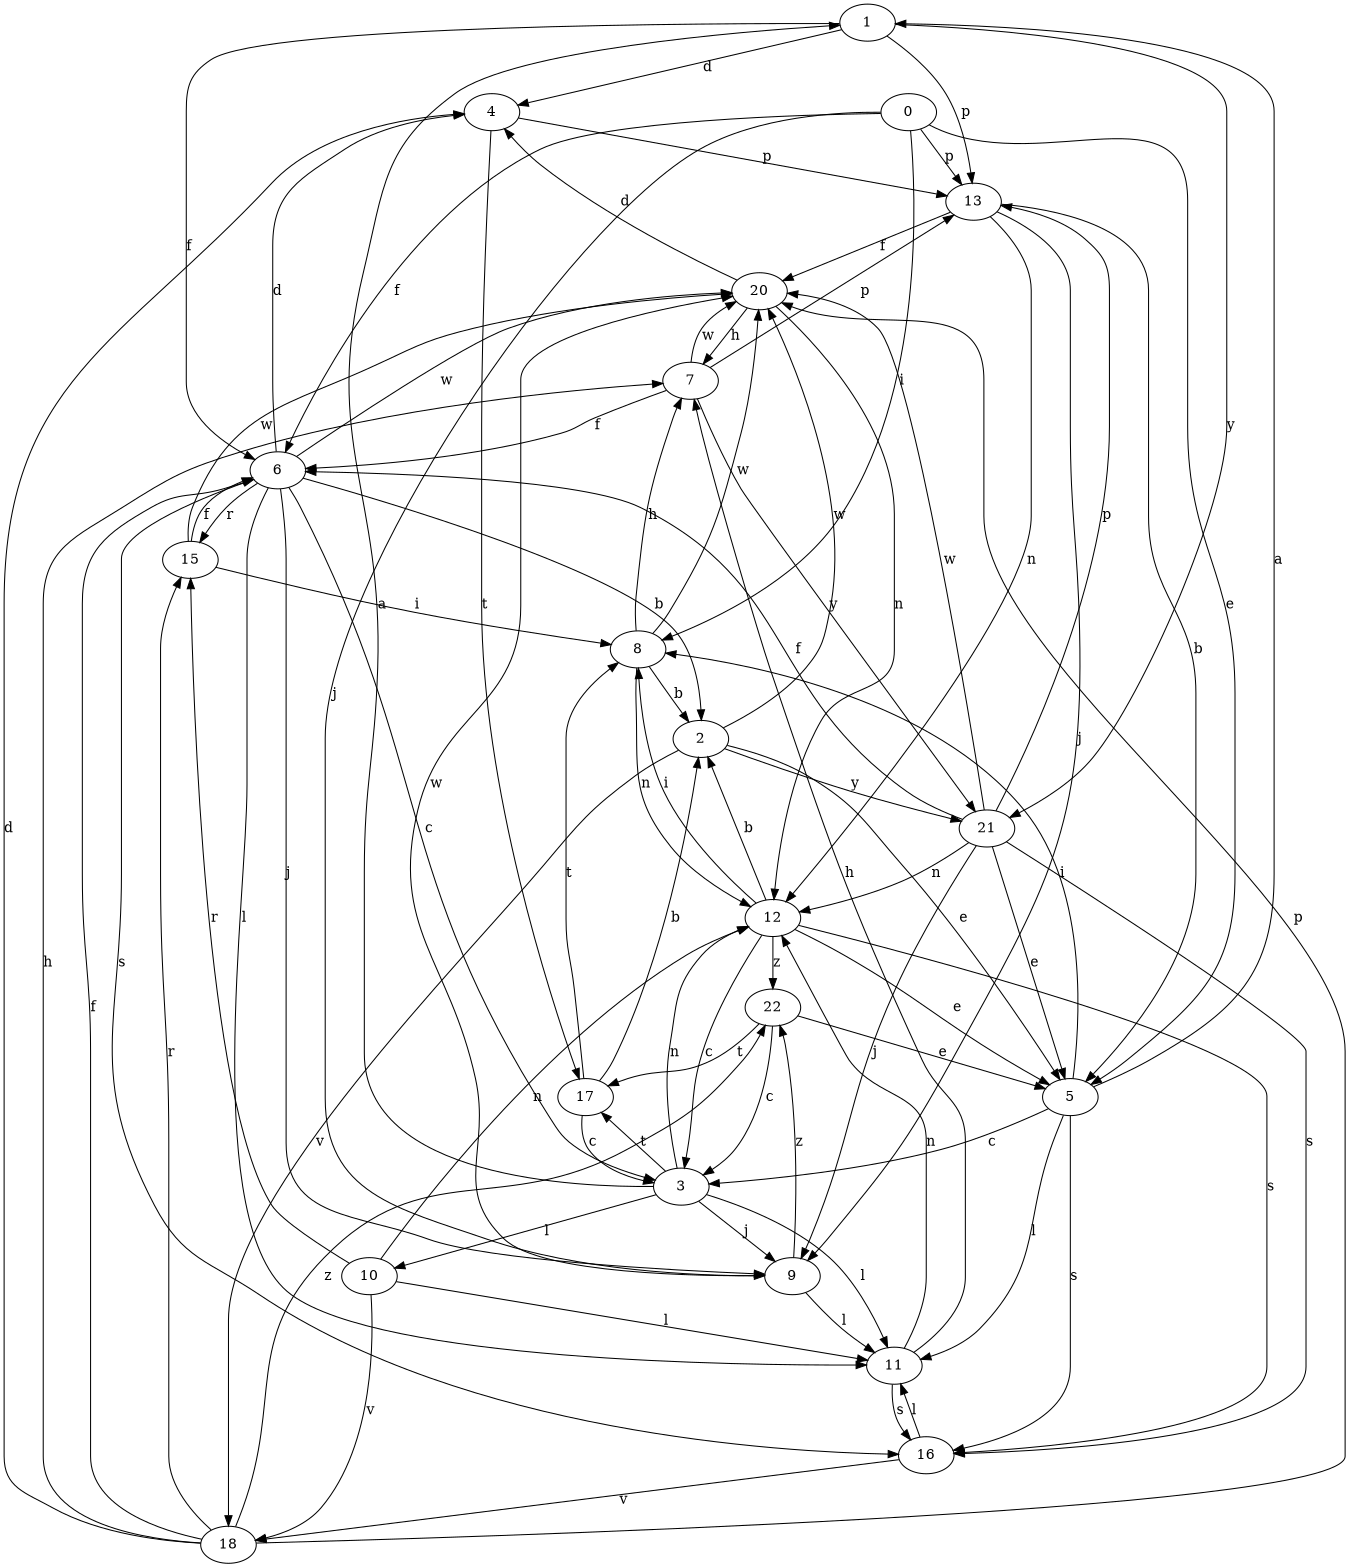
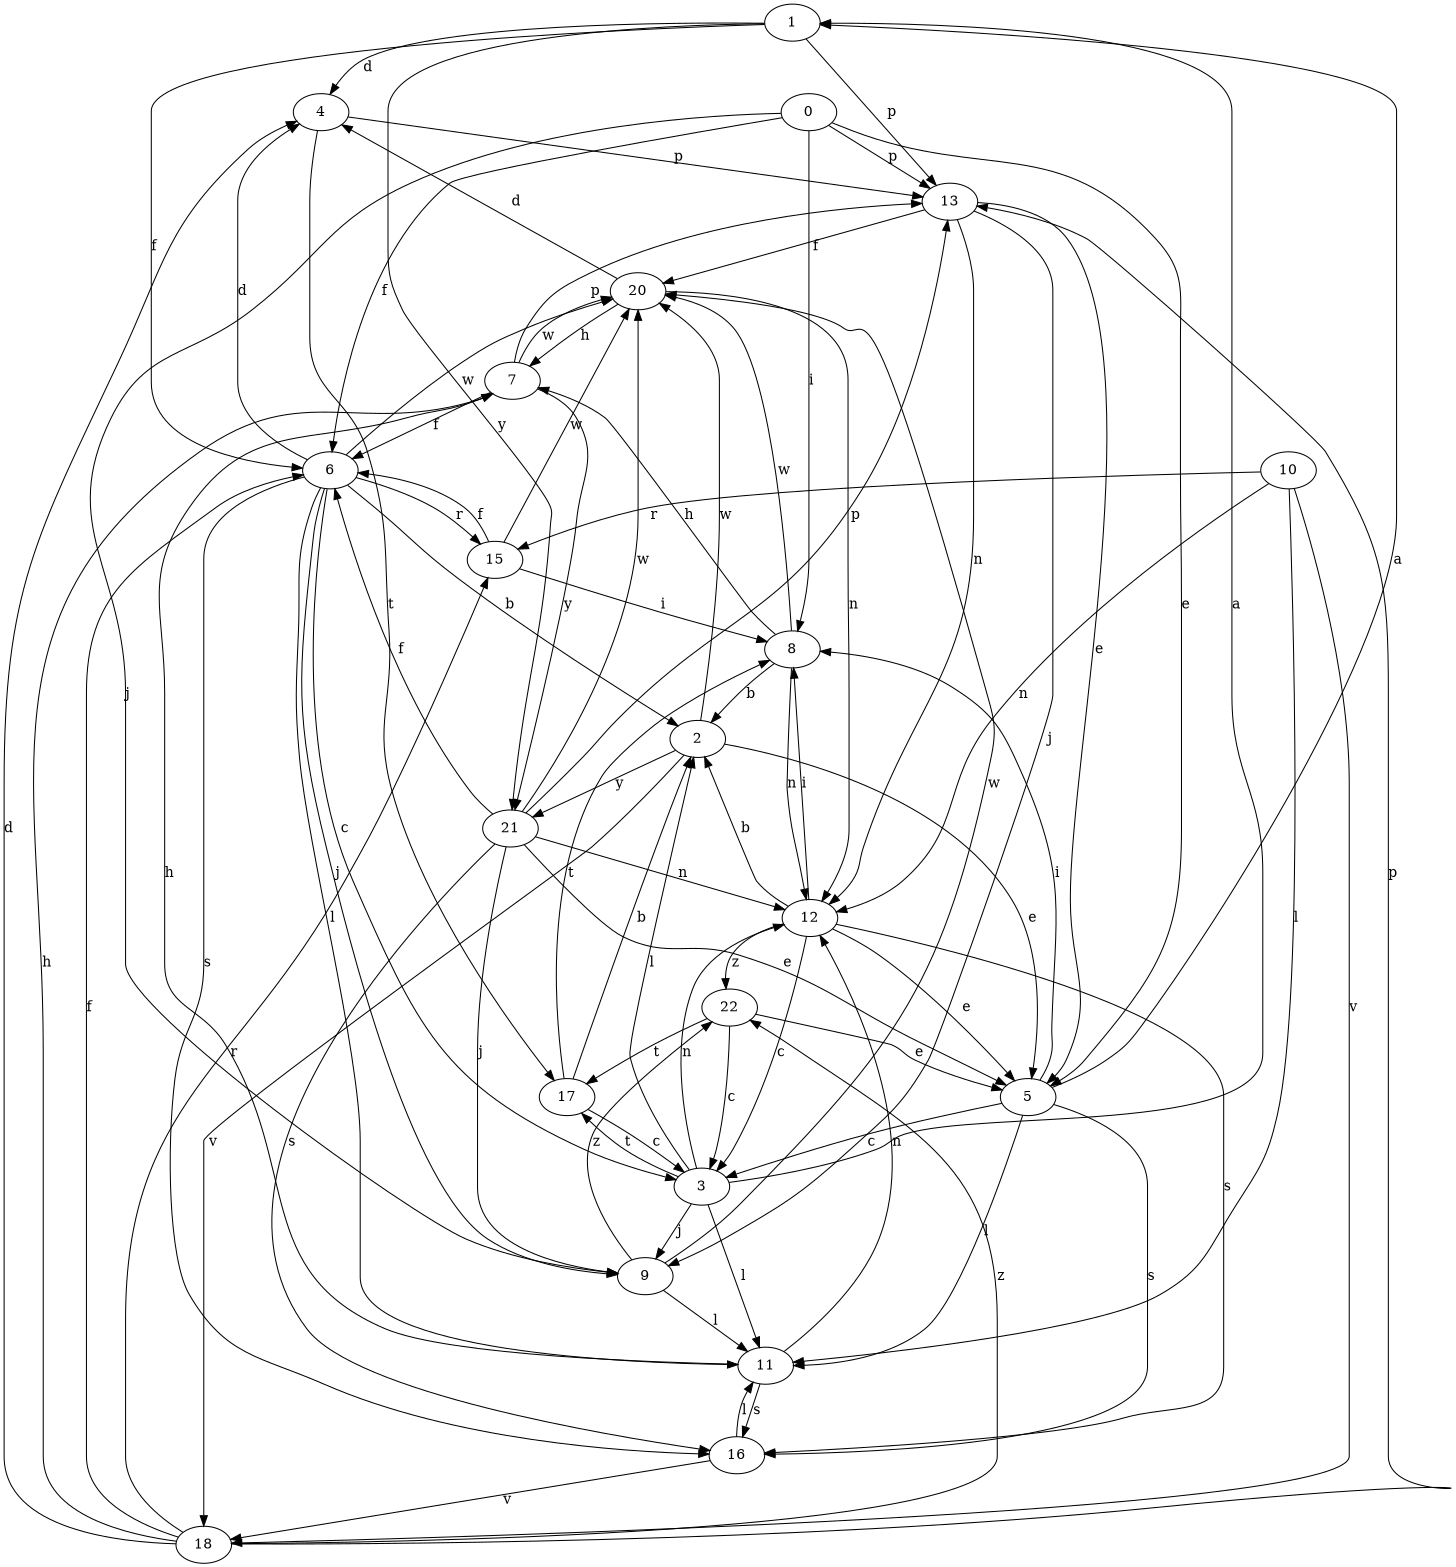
  strict digraph {
    1
    4
    6
    13
    21
    17
    2
    20
    3
    9
    11
    16
    15
    5
    12
    18
    8
    7
    22
    10
    0
    1 -> 4 [label=d]
    1 -> 6 [label=f]
    1 -> 13 [label=p]
    1 -> 21 [label=y]
    4 -> 13 [label=p]
    4 -> 17 [label=t]
    6 -> 4 [label=d]
    6 -> 2 [label=b]
    6 -> 20 [label=w]
    6 -> 3 [label=c]
    6 -> 9 [label=j]
    6 -> 11 [label=l]
    6 -> 16 [label=s]
    6 -> 15 [label=r]
    13 -> 20 [label=f]
    13 -> 9 [label=j]
-   13 -> 5 [label=b]
+   13 -> 5 [label=e]
    13 -> 12 [label=n]
    21 -> 6 [label=f]
    21 -> 13 [label=p]
    21 -> 20 [label=w]
    21 -> 9 [label=j]
    21 -> 16 [label=s]
    21 -> 5 [label=e]
    21 -> 12 [label=n]
    17 -> 2 [label=b]
    17 -> 3 [label=c]
    17 -> 8 [label=t]
    2 -> 21 [label=y]
    2 -> 20 [label=w]
    2 -> 5 [label=e]
    2 -> 18 [label=v]
    20 -> 4 [label=d]
    20 -> 12 [label=n]
    20 -> 7 [label=h]
    3 -> 1 [label=a]
    3 -> 17 [label=t]
    3 -> 9 [label=j]
    3 -> 11 [label=l]
    3 -> 12 [label=n]
-   3 -> 10 [label=l]
+   3 -> 2 [label=l]
    9 -> 20 [label=w]
    9 -> 11 [label=l]
    9 -> 22 [label=z]
    11 -> 16 [label=s]
    11 -> 12 [label=n]
    11 -> 7 [label=h]
    16 -> 11 [label=l]
    16 -> 18 [label=v]
    15 -> 6 [label=f]
    15 -> 20 [label=w]
    15 -> 8 [label=i]
    5 -> 1 [label=a]
    5 -> 3 [label=c]
    5 -> 11 [label=l]
    5 -> 16 [label=s]
    5 -> 8 [label=i]
    12 -> 2 [label=b]
    12 -> 3 [label=c]
    12 -> 16 [label=s]
    12 -> 5 [label=e]
    12 -> 8 [label=i]
    12 -> 22 [label=z]
    18 -> 4 [label=d]
    18 -> 6 [label=f]
-   18 -> 20 [label=p]
+   18 -> 13 [label=p]
    18 -> 15 [label=r]
    18 -> 7 [label=h]
    18 -> 22 [label=z]
    8 -> 2 [label=b]
    8 -> 20 [label=w]
    8 -> 12 [label=n]
    8 -> 7 [label=h]
    7 -> 6 [label=f]
    7 -> 13 [label=p]
    7 -> 21 [label=y]
    7 -> 20 [label=w]
    22 -> 17 [label=t]
    22 -> 3 [label=c]
    22 -> 5 [label=e]
    10 -> 11 [label=l]
    10 -> 15 [label=r]
    10 -> 12 [label=n]
    10 -> 18 [label=v]
    0 -> 6 [label=f]
    0 -> 13 [label=p]
    0 -> 9 [label=j]
    0 -> 5 [label=e]
    0 -> 8 [label=i]
  }
